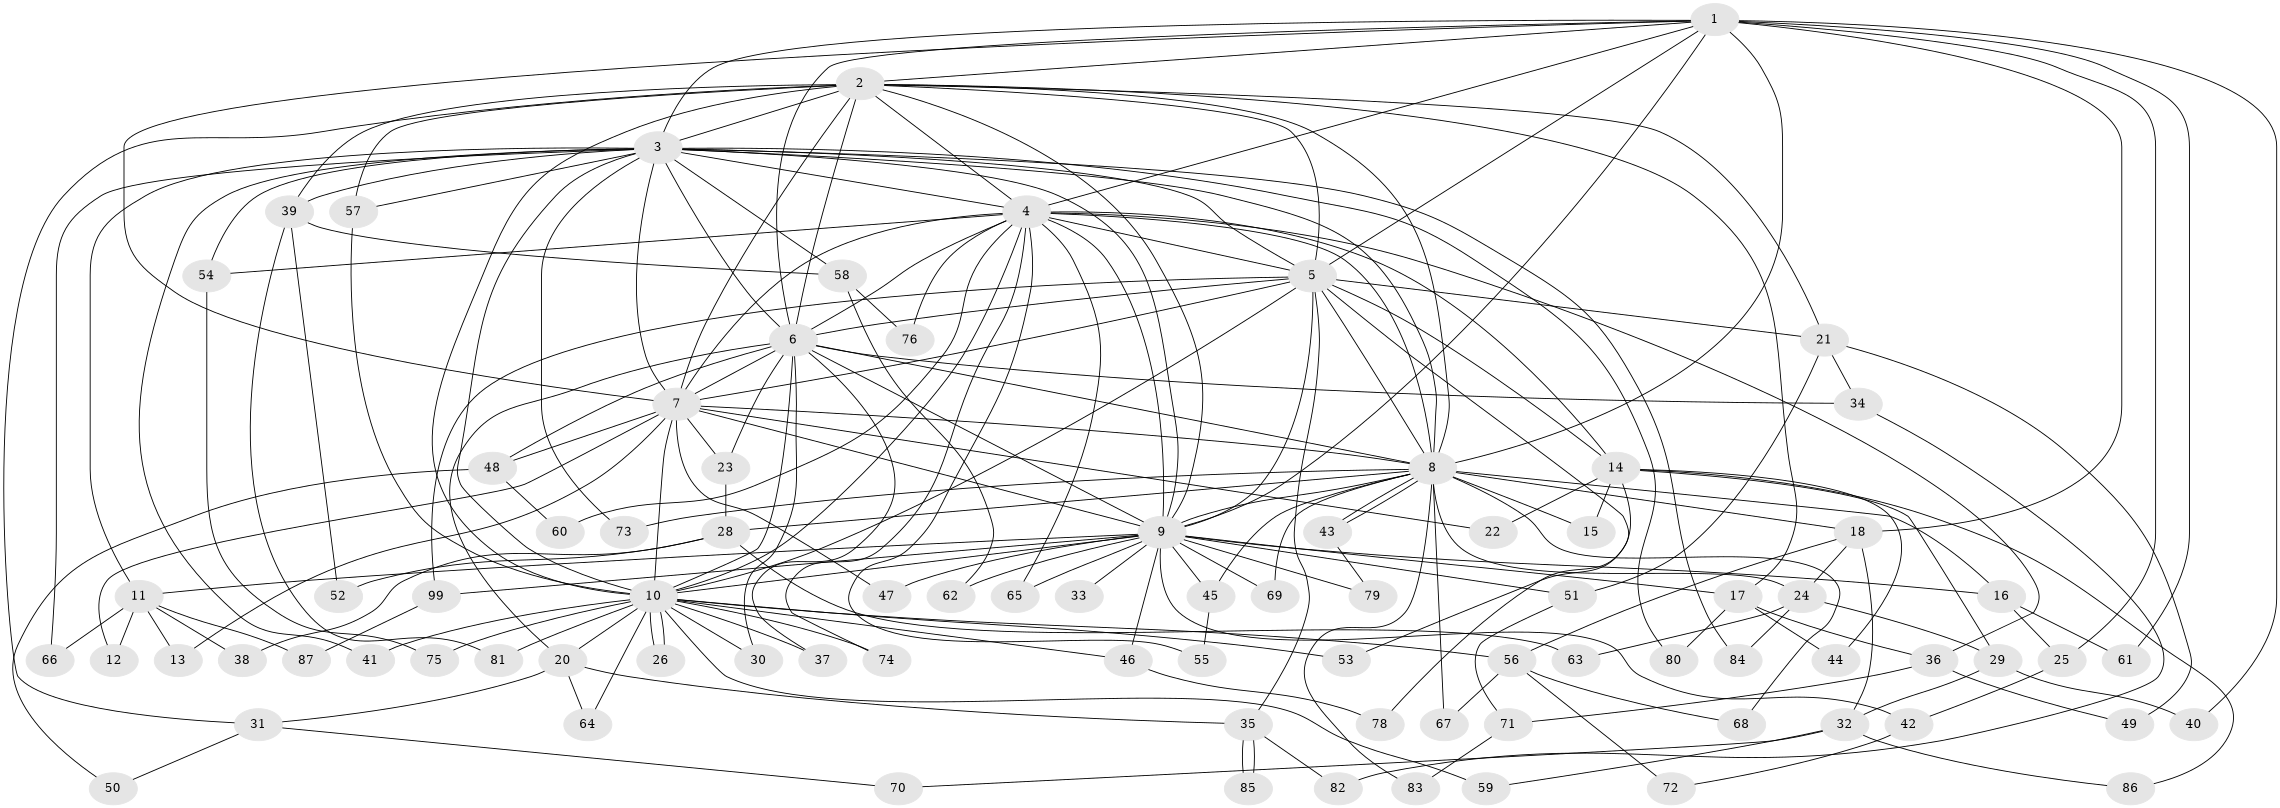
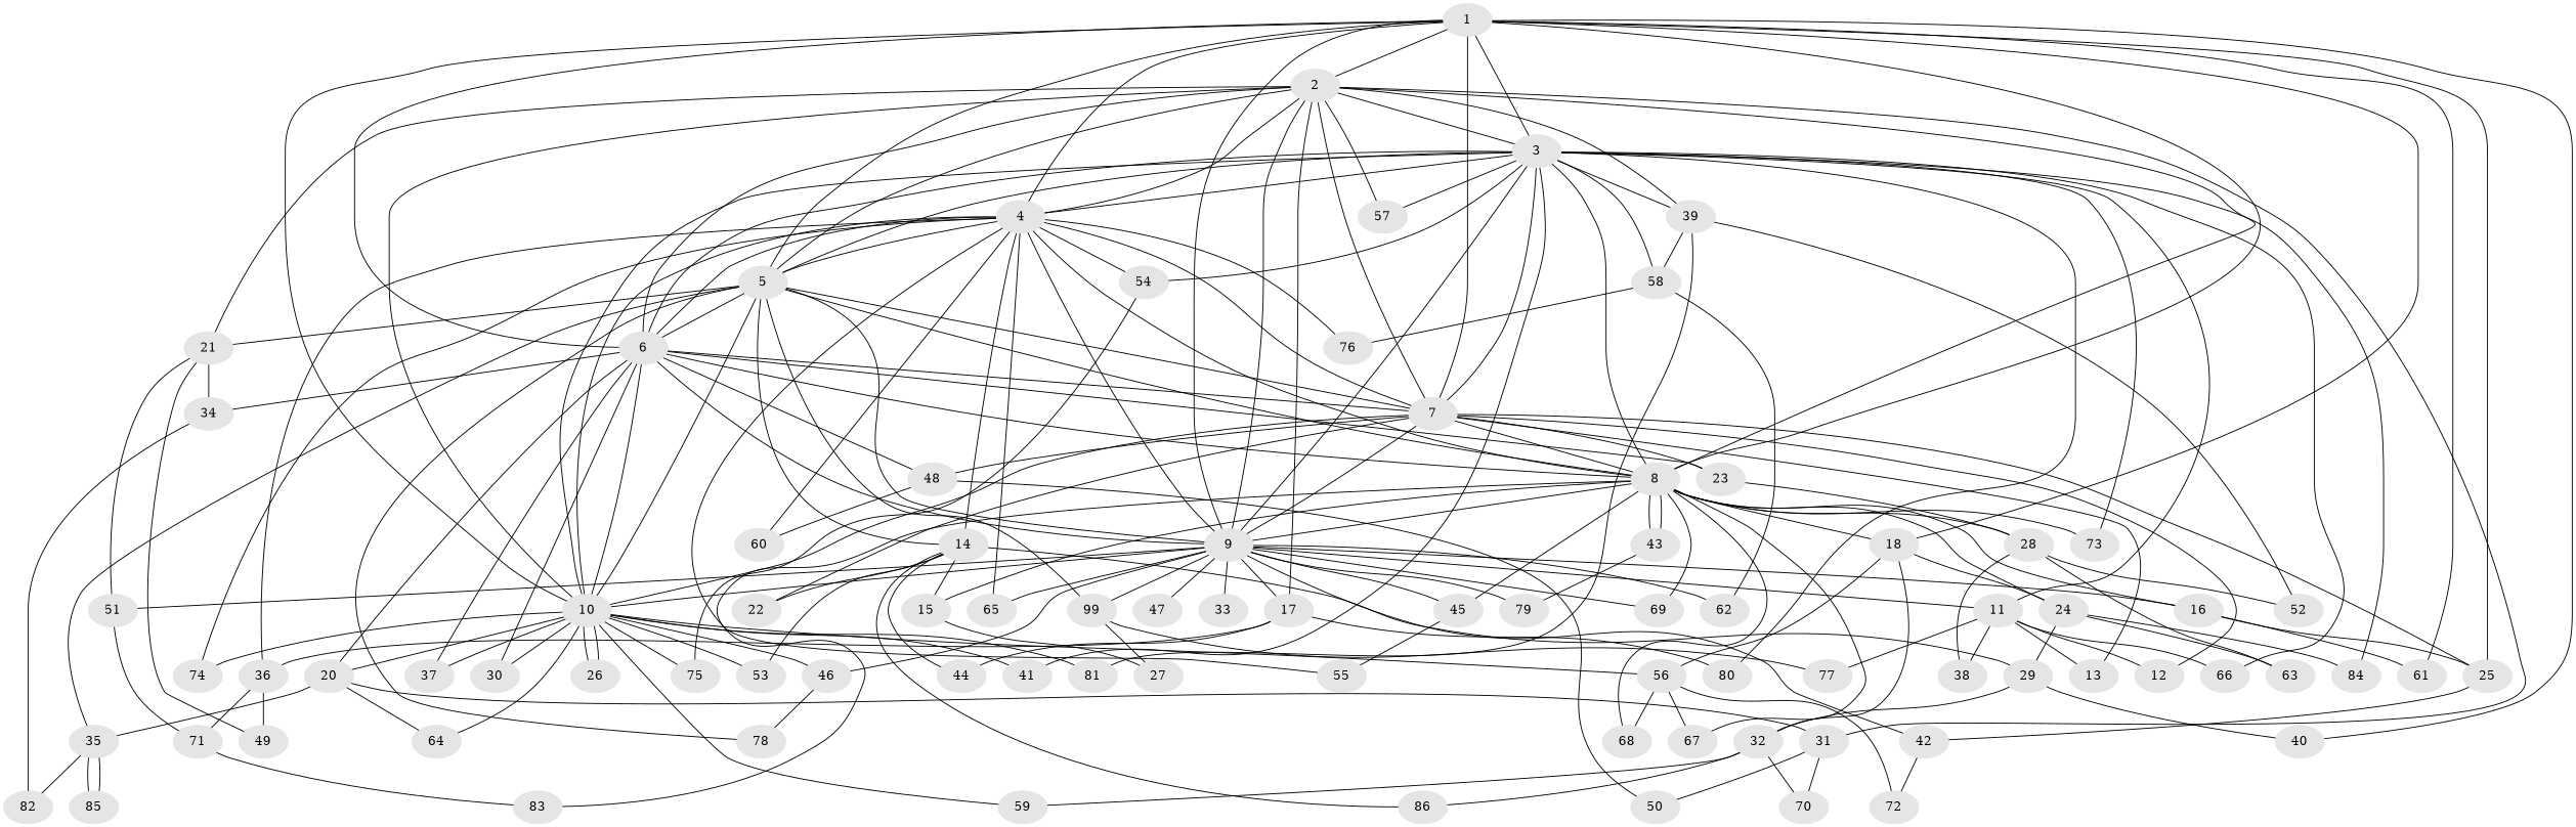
  graph {
    node [color=gray90 style=filled]
    1
    2
    3
    4
    5
    6
    7
    8
    9
    10
    18
    25
    40
    61
    17
    21
    31
    39
    57
    11
    41
    54
    58
    66
    73
    80
    84
    14
    36
    55
    60
    65
    74
    76
    n35 [label=99]
    35
    78
    20
    23
    30
    34
    37
    48
    12
    13
    22
    47
    15
    16
    24
    28
    43
    45
    67
    68
    69
    83
    33
    42
    46
    51
    62
    79
    26
    53
    56
    59
    64
    75
    81
    32
    44
    49
    50
    70
    52
    38
-   77 [label=87]
+   77
    29
    86
    71
+   27
    82
    85
    63
    72
    1 -- 2
    1 -- 3
    1 -- 4
    1 -- 5
    1 -- 6
    1 -- 7
    1 -- 8
    1 -- 9
-   57 -- 10
+   1 -- 10
    1 -- 18
    1 -- 25
    1 -- 40
    1 -- 61
    2 -- 3
    2 -- 4
    2 -- 5
    2 -- 6
    2 -- 7
    2 -- 8
    2 -- 9
    2 -- 10
    2 -- 17
    2 -- 21
    2 -- 31
    2 -- 39
    2 -- 57
    3 -- 4
    3 -- 5
    3 -- 6
    3 -- 7
    3 -- 8
    3 -- 9
    3 -- 10
    3 -- 39
    3 -- 57
    3 -- 11
    3 -- 41
    3 -- 54
    3 -- 58
    3 -- 66
    3 -- 73
    3 -- 80
    3 -- 84
    4 -- 5
    4 -- 6
    4 -- 7
    4 -- 8
    4 -- 9
    4 -- 10
    4 -- 54
    4 -- 14
    4 -- 36
    4 -- 55
    4 -- 60
    4 -- 65
    4 -- 74
    4 -- 76
    5 -- 6
    5 -- 7
    5 -- 8
    5 -- 9
    5 -- 10
    5 -- 21
    5 -- 14
    5 -- n35
    5 -- 35
    5 -- 78
    6 -- 7
    6 -- 8
    6 -- 9
    6 -- 10
    6 -- 20
    6 -- 23
    6 -- 30
    6 -- 34
    6 -- 37
    6 -- 48
    7 -- 8
    7 -- 9
    7 -- 10
    7 -- 23
    7 -- 48
    7 -- 12
    7 -- 13
    7 -- 22
-   7 -- 47
+   7 -- 25
    8 -- 9
    8 -- 18
    8 -- 73
    8 -- 15
    8 -- 16
    8 -- 24
    8 -- 28
    8 -- 43
    8 -- 43
    8 -- 45
    8 -- 67
    8 -- 68
    8 -- 69
    8 -- 83
    9 -- 10
    9 -- 17
    9 -- 11
    9 -- 65
    9 -- n35
    9 -- 47
    9 -- 16
    9 -- 45
    9 -- 69
    9 -- 33
    9 -- 42
    9 -- 46
    9 -- 51
    9 -- 62
    9 -- 79
    10 -- 41
    10 -- 74
    10 -- 20
    10 -- 30
    10 -- 37
    10 -- 46
    10 -- 26
    10 -- 26
    10 -- 53
    10 -- 56
    10 -- 59
    10 -- 64
    10 -- 75
    10 -- 81
    18 -- 24
    18 -- 56
    18 -- 32
    25 -- 42
    17 -- 80
    17 -- 36
    17 -- 44
    21 -- 34
    21 -- 51
    21 -- 49
    31 -- 50
    31 -- 70
    39 -- 58
    39 -- 81
    39 -- 52
    11 -- 66
    11 -- 12
    11 -- 13
    11 -- 38
    11 -- 77
    54 -- 75
    58 -- 76
    58 -- 62
    14 -- 22
    14 -- 15
    14 -- 53
    14 -- 44
    14 -- 29
    14 -- 86
    36 -- 49
    36 -- 71
    n35 -- 77
+   n35 -- 27
    35 -- 82
    35 -- 85
    35 -- 85
    20 -- 31
    20 -- 35
    20 -- 64
    23 -- 28
    34 -- 82
    48 -- 60
    48 -- 50
+   15 -- 27
    16 -- 25
    16 -- 61
    24 -- 84
    24 -- 29
    24 -- 63
    28 -- 52
    28 -- 38
    28 -- 63
    43 -- 79
    45 -- 55
    42 -- 72
    46 -- 78
    51 -- 71
    56 -- 67
    56 -- 68
    56 -- 72
    32 -- 59
    32 -- 70
    32 -- 86
    29 -- 40
    29 -- 32
    71 -- 83
  }
